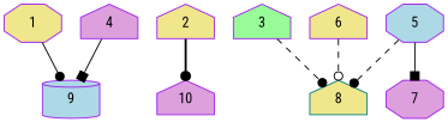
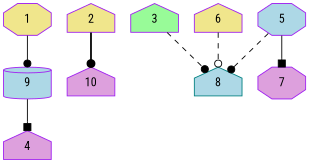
  digraph {
    fontname="Roboto Condensed"
    node [alpha=0.09 color=purple fillcolor=khaki fontname="Roboto Condensed" shape=house style=filled]
    edge [arrowhead=dot fontname="Roboto Condensed" style=solid]
    1 [expect_size=12081152 shape=octagon]
    9 [alpha=0.19 expect_size=39014400 fillcolor=lightblue shape=cylinder]
    2 [alpha=0.05 expect_size=40386560]
    10 [expect_size=34304000 fillcolor=plum]
    3 [alpha=0.15 expect_size=27780096 fillcolor=palegreen]
-   8 [alpha=0.02 color=teal expect_size=18438144]
+   8 [alpha=0.02 color=teal expect_size=18438144 fillcolor=lightblue]
    4 [alpha=0.10 expect_size=40292352 fillcolor=plum]
    5 [alpha=0.07 expect_size=13971456 fillcolor=lightblue shape=octagon]
    7 [expect_size=33156096 fillcolor=plum shape=octagon]
    6 [alpha=0.07 expect_size=10279936]
    1 -> 9
    2 -> 10 [style=bold]
    3 -> 8 [style=dashed]
-   4 -> 9 [arrowhead=box]
+   9 -> 4 [arrowhead=box]
    5 -> 8 [style=dashed]
    5 -> 7 [arrowhead=box]
    6 -> 8 [arrowhead=odot style=dashed]
  }
